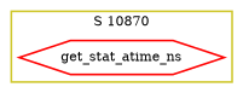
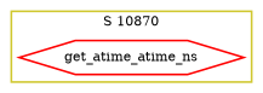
  digraph {
-   n1 [color=red label=get_stat_atime_ns shape=hexagon style=bold]
+   n1 [color=red label=get_atime_atime_ns shape=hexagon style=bold]
    subgraph cluster_1 {
      color="#D0C830"
      label="S 10870"
      style=bold
      n1
    }
  }
